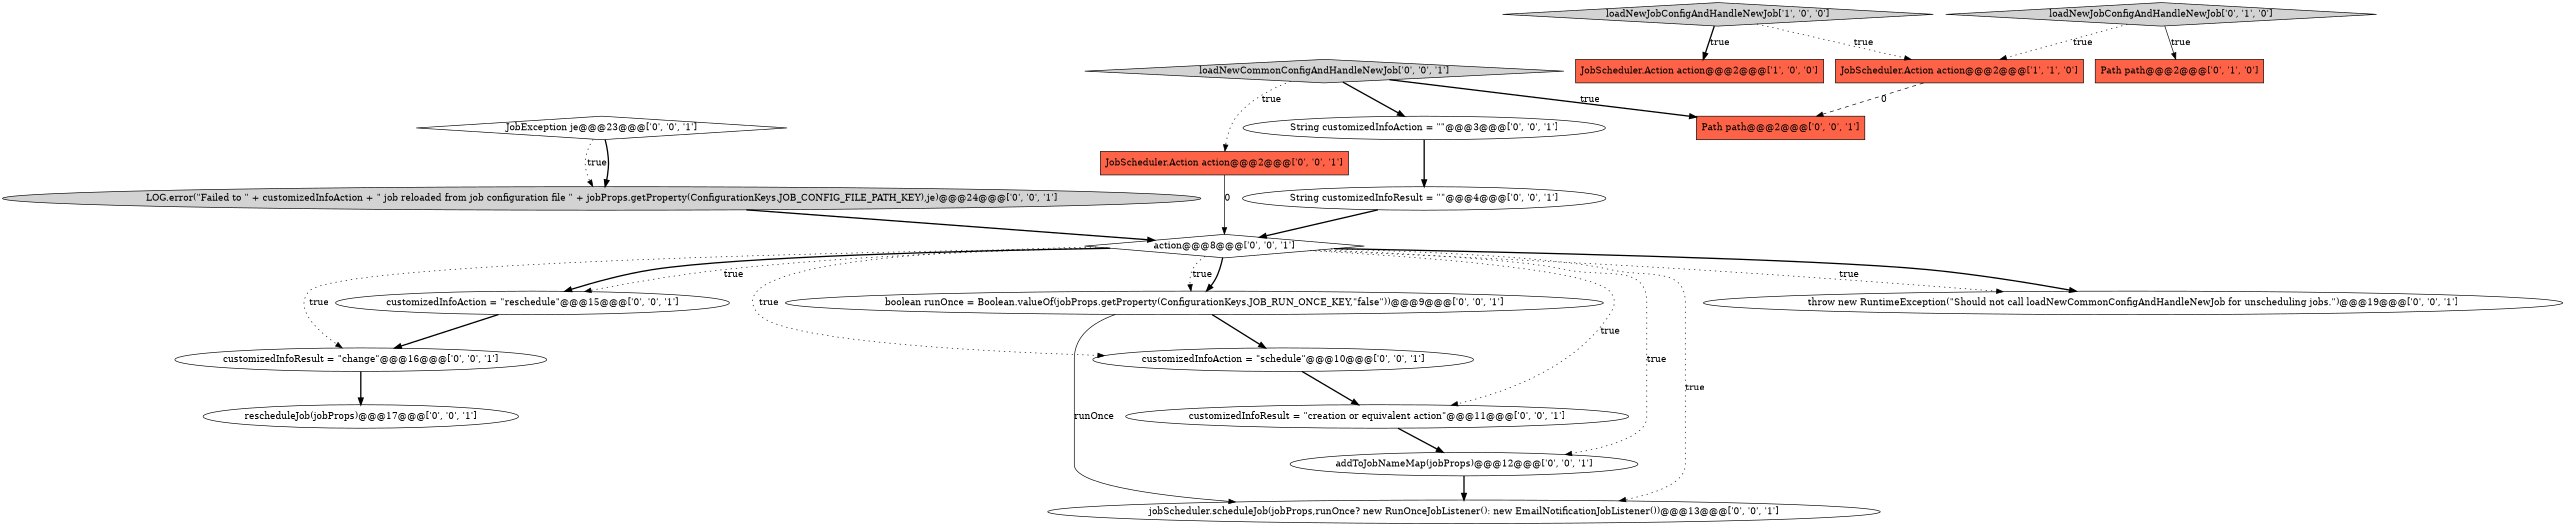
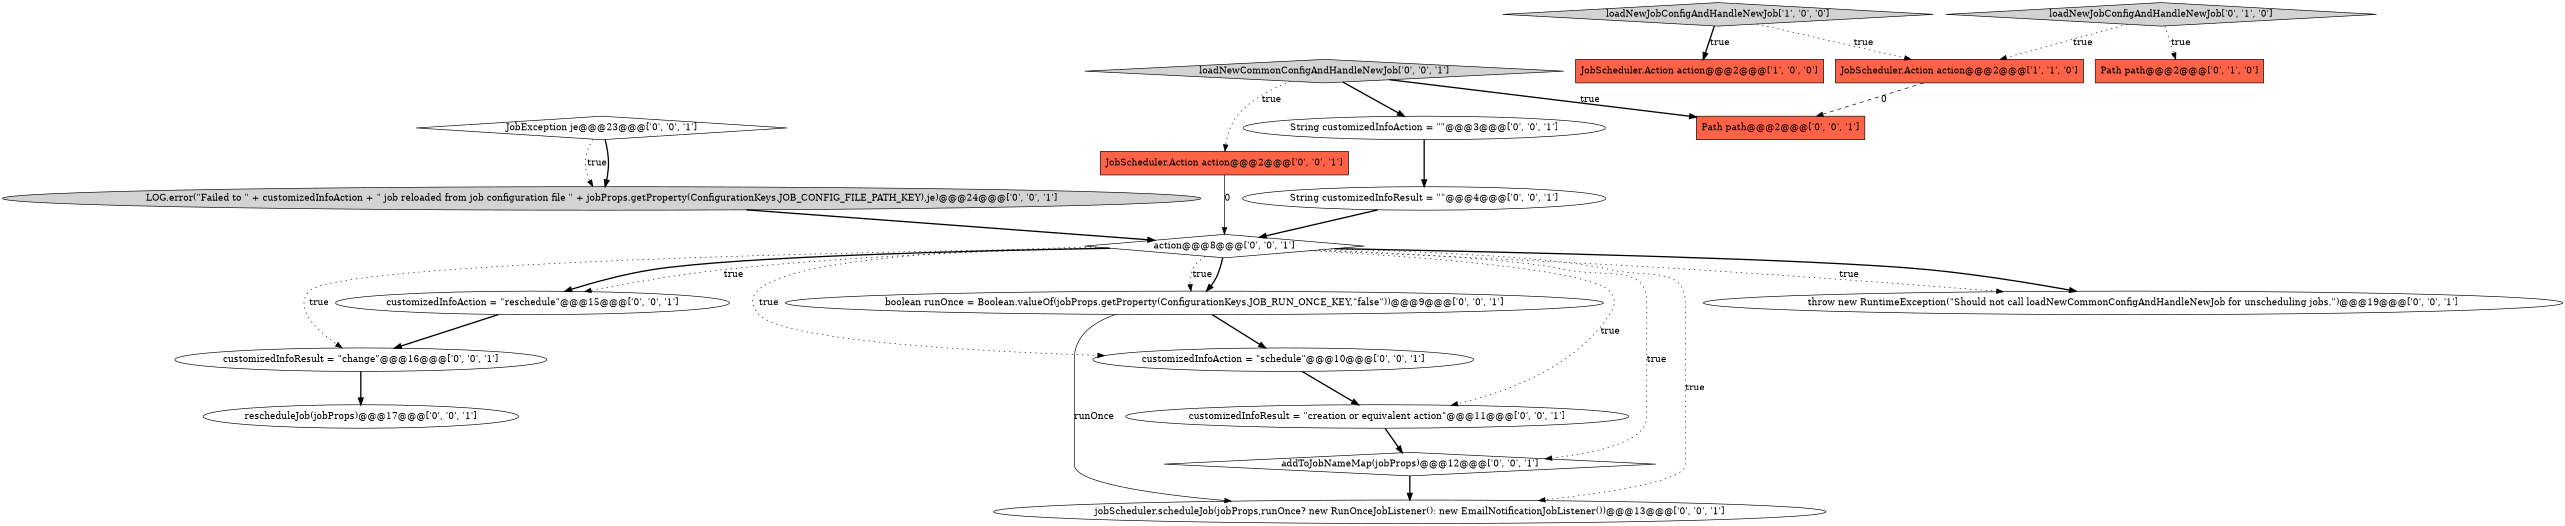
  digraph {
    node [fillcolor=white shape=ellipse style=filled]
    edge [style=bold]
    n1 [label="customizedInfoResult = \"change\"@@@16@@@['0', '0', '1']"]
    n2 [label="rescheduleJob(jobProps)@@@17@@@['0', '0', '1']"]
    n3 [label="customizedInfoAction = \"schedule\"@@@10@@@['0', '0', '1']"]
    n4 [label="customizedInfoResult = \"creation or equivalent action\"@@@11@@@['0', '0', '1']"]
-   n5 [label="addToJobNameMap(jobProps)@@@12@@@['0', '0', '1']"]
+   n5 [label="addToJobNameMap(jobProps)@@@12@@@['0', '0', '1']" shape=diamond]
    n6 [label="JobException je@@@23@@@['0', '0', '1']" shape=diamond]
    n7 [fillcolor=lightgray label="LOG.error(\"Failed to \" + customizedInfoAction + \" job reloaded from job configuration file \" + jobProps.getProperty(ConfigurationKeys.JOB_CONFIG_FILE_PATH_KEY),je)@@@24@@@['0', '0', '1']"]
    n8 [label="action@@@8@@@['0', '0', '1']" shape=diamond]
    n9 [label="String customizedInfoAction = \"\"@@@3@@@['0', '0', '1']"]
    n10 [label="String customizedInfoResult = \"\"@@@4@@@['0', '0', '1']"]
    n11 [label="customizedInfoAction = \"reschedule\"@@@15@@@['0', '0', '1']"]
    n12 [label="throw new RuntimeException(\"Should not call loadNewCommonConfigAndHandleNewJob for unscheduling jobs.\")@@@19@@@['0', '0', '1']"]
    n13 [fillcolor=tomato label="JobScheduler.Action action@@@2@@@['0', '0', '1']" shape=box]
    n14 [label="boolean runOnce = Boolean.valueOf(jobProps.getProperty(ConfigurationKeys.JOB_RUN_ONCE_KEY,\"false\"))@@@9@@@['0', '0', '1']"]
    n15 [label="jobScheduler.scheduleJob(jobProps,runOnce? new RunOnceJobListener(): new EmailNotificationJobListener())@@@13@@@['0', '0', '1']"]
    n16 [fillcolor=tomato label="Path path@@@2@@@['0', '1', '0']" shape=box]
    n17 [fillcolor=lightgray label="loadNewCommonConfigAndHandleNewJob['0', '0', '1']" shape=diamond]
    n18 [fillcolor=tomato label="Path path@@@2@@@['0', '0', '1']" shape=box]
    n19 [fillcolor=lightgray label="loadNewJobConfigAndHandleNewJob['1', '0', '0']" shape=diamond]
    n20 [fillcolor=tomato label="JobScheduler.Action action@@@2@@@['1', '0', '0']" shape=box]
    n21 [fillcolor=tomato label="JobScheduler.Action action@@@2@@@['1', '1', '0']" shape=box]
    n22 [fillcolor=lightgray label="loadNewJobConfigAndHandleNewJob['0', '1', '0']" shape=diamond]
    n1 -> n2
    n3 -> n4
    n4 -> n5
    n5 -> n15
    n6 -> n7 [label=true style=dotted]
    n6 -> n7
    n7 -> n8
    n8 -> n1 [label=true style=dotted]
    n8 -> n3 [label=true style=dotted]
    n8 -> n4 [label=true style=dotted]
    n8 -> n5 [label=true style=dotted]
    n8 -> n11 [label=true style=dotted]
    n8 -> n11
    n8 -> n12
    n8 -> n12 [label=true style=dotted]
    n8 -> n14
    n8 -> n14 [label=true style=dotted]
    n8 -> n15 [label=true style=dotted]
    n9 -> n10
    n10 -> n8
    n11 -> n1
    n13 -> n8 [label=0 style=solid]
    n14 -> n3
    n14 -> n15 [label=runOnce style=solid]
    n17 -> n9
    n17 -> n13 [label=true style=dotted]
    n17 -> n18 [label=true]
    n19 -> n20 [label=true]
    n19 -> n21 [label=true style=dotted]
    n21 -> n18 [label=0 style=dashed]
-   n22 -> n16 [label=true style=solid]
+   n22 -> n16 [label=true style=dotted]
    n22 -> n21 [label=true style=dotted]
  }
